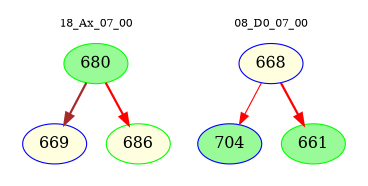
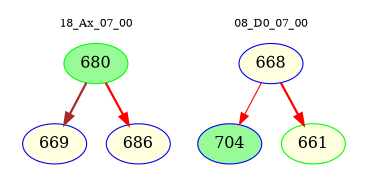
  digraph {
    node [color=blue fillcolor=palegreen style=filled]
    edge [color=red style=bold]
    n1 [color=green label=680]
    n2 [fillcolor=lightyellow label=669]
-   n3 [color=green fillcolor=lightyellow label=686]
+   n3 [fillcolor=lightyellow label=686]
    n4 [fillcolor=lightyellow label=668]
    n5 [label=704]
-   n6 [color=green label=661]
+   n6 [color=green fillcolor=lightyellow label=661]
    subgraph cluster_1 {
      color=white
      fontsize=10
      label="18_Ax_07_00"
      n1
      n2
      n3
    }
    subgraph cluster_2 {
      color=white
      fontsize=10
      label="08_D0_07_00"
      n4
      n5
      n6
    }
    n1 -> n2 [color=brown]
    n1 -> n3
    n4 -> n5 [style=solid]
    n4 -> n6
  }
